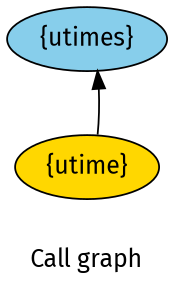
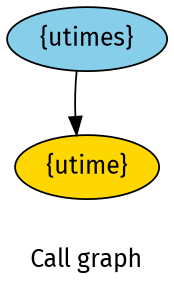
  digraph {
    label="Call graph"
    fontname="Fira Sans"
    node [style=filled fontname="Fira Sans"]
    n1 [label="{utimes}" fillcolor=skyblue]
    n2 [label="{utime}" fillcolor=gold]
-   n2 -> n1 [color=black fontname="Fira Sans"]
+   n1 -> n2 [color=black fontname="Fira Sans"]
  }
